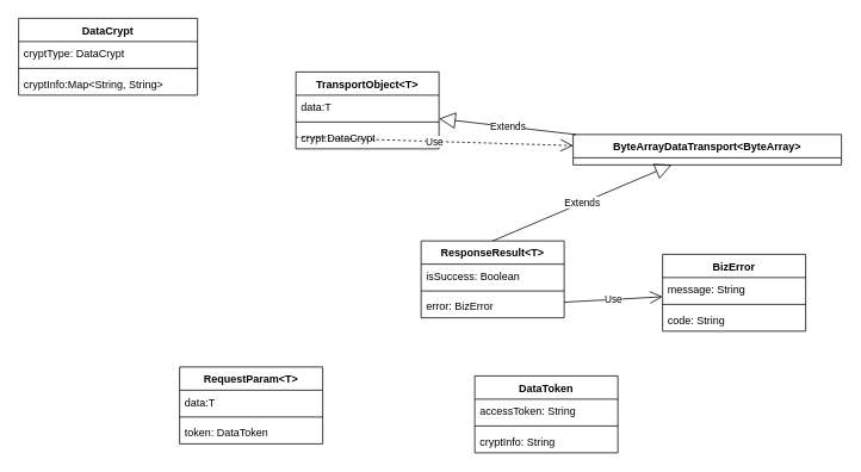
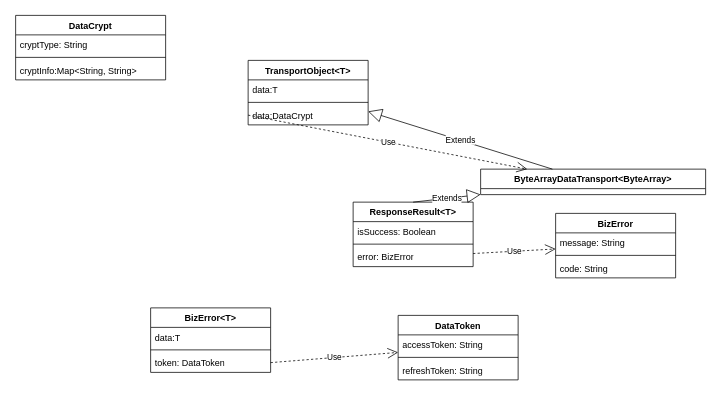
  <mxCell id="0" />
  <mxCell id="1" parent="0" />
  <mxCell id="2" value="TransportObject&amp;lt;T&amp;gt;" style="swimlane;fontStyle=1;align=center;verticalAlign=top;childLayout=stackLayout;horizontal=1;startSize=26;horizontalStack=0;resizeParent=1;resizeParentMax=0;resizeLast=0;collapsible=1;marginBottom=0;whiteSpace=wrap;html=1;" vertex="1" parent="1"><mxGeometry x="330" y="80" width="160" height="86" as="geometry" /></mxCell>
  <mxCell id="3" value="data:T" style="text;strokeColor=none;fillColor=none;align=left;verticalAlign=top;spacingLeft=4;spacingRight=4;overflow=hidden;rotatable=0;points=[[0,0.5],[1,0.5]];portConstraint=eastwest;whiteSpace=wrap;html=1;" vertex="1" parent="2"><mxGeometry y="26" width="160" height="26" as="geometry" /></mxCell>
  <mxCell id="4" value="" style="line;strokeWidth=1;fillColor=none;align=left;verticalAlign=middle;spacingTop=-1;spacingLeft=3;spacingRight=3;rotatable=0;labelPosition=right;points=[];portConstraint=eastwest;strokeColor=inherit;" vertex="1" parent="2"><mxGeometry y="52" width="160" height="8" as="geometry" /></mxCell>
- <mxCell id="5" value="crypt:DataCrypt" style="text;strokeColor=none;fillColor=none;align=left;verticalAlign=top;spacingLeft=4;spacingRight=4;overflow=hidden;rotatable=0;points=[[0,0.5],[1,0.5]];portConstraint=eastwest;whiteSpace=wrap;html=1;" vertex="1" parent="2"><mxGeometry y="60" width="160" height="26" as="geometry" /></mxCell>
+ <mxCell id="5" value="data:DataCrypt" style="text;strokeColor=none;fillColor=none;align=left;verticalAlign=top;spacingLeft=4;spacingRight=4;overflow=hidden;rotatable=0;points=[[0,0.5],[1,0.5]];portConstraint=eastwest;whiteSpace=wrap;html=1;" vertex="1" parent="2"><mxGeometry y="60" width="160" height="26" as="geometry" /></mxCell>
  <mxCell id="6" value="DataCrypt" style="swimlane;fontStyle=1;align=center;verticalAlign=top;childLayout=stackLayout;horizontal=1;startSize=26;horizontalStack=0;resizeParent=1;resizeParentMax=0;resizeLast=0;collapsible=1;marginBottom=0;whiteSpace=wrap;html=1;" vertex="1" parent="1"><mxGeometry x="20" y="20" width="200" height="86" as="geometry" /></mxCell>
- <mxCell id="7" value="cryptType: DataCrypt" style="text;strokeColor=none;fillColor=none;align=left;verticalAlign=top;spacingLeft=4;spacingRight=4;overflow=hidden;rotatable=0;points=[[0,0.5],[1,0.5]];portConstraint=eastwest;whiteSpace=wrap;html=1;" vertex="1" parent="6"><mxGeometry y="26" width="200" height="26" as="geometry" /></mxCell>
+ <mxCell id="7" value="cryptType: String" style="text;strokeColor=none;fillColor=none;align=left;verticalAlign=top;spacingLeft=4;spacingRight=4;overflow=hidden;rotatable=0;points=[[0,0.5],[1,0.5]];portConstraint=eastwest;whiteSpace=wrap;html=1;" vertex="1" parent="6"><mxGeometry y="26" width="200" height="26" as="geometry" /></mxCell>
  <mxCell id="8" value="" style="line;strokeWidth=1;fillColor=none;align=left;verticalAlign=middle;spacingTop=-1;spacingLeft=3;spacingRight=3;rotatable=0;labelPosition=right;points=[];portConstraint=eastwest;strokeColor=inherit;" vertex="1" parent="6"><mxGeometry y="52" width="200" height="8" as="geometry" /></mxCell>
  <mxCell id="9" value="cryptInfo:Map&amp;lt;String, String&amp;gt;" style="text;strokeColor=none;fillColor=none;align=left;verticalAlign=top;spacingLeft=4;spacingRight=4;overflow=hidden;rotatable=0;points=[[0,0.5],[1,0.5]];portConstraint=eastwest;whiteSpace=wrap;html=1;" vertex="1" parent="6"><mxGeometry y="60" width="200" height="26" as="geometry" /></mxCell>
  <mxCell id="10" value="ResponseResult&amp;lt;T&amp;gt;" style="swimlane;fontStyle=1;align=center;verticalAlign=top;childLayout=stackLayout;horizontal=1;startSize=26;horizontalStack=0;resizeParent=1;resizeParentMax=0;resizeLast=0;collapsible=1;marginBottom=0;whiteSpace=wrap;html=1;" vertex="1" parent="1"><mxGeometry x="470" y="269" width="160" height="86" as="geometry" /></mxCell>
  <mxCell id="11" value="isSuccess: Boolean" style="text;strokeColor=none;fillColor=none;align=left;verticalAlign=top;spacingLeft=4;spacingRight=4;overflow=hidden;rotatable=0;points=[[0,0.5],[1,0.5]];portConstraint=eastwest;whiteSpace=wrap;html=1;" vertex="1" parent="10"><mxGeometry y="26" width="160" height="26" as="geometry" /></mxCell>
  <mxCell id="12" value="" style="line;strokeWidth=1;fillColor=none;align=left;verticalAlign=middle;spacingTop=-1;spacingLeft=3;spacingRight=3;rotatable=0;labelPosition=right;points=[];portConstraint=eastwest;strokeColor=inherit;" vertex="1" parent="10"><mxGeometry y="52" width="160" height="8" as="geometry" /></mxCell>
  <mxCell id="13" value="error: BizError" style="text;strokeColor=none;fillColor=none;align=left;verticalAlign=top;spacingLeft=4;spacingRight=4;overflow=hidden;rotatable=0;points=[[0,0.5],[1,0.5]];portConstraint=eastwest;whiteSpace=wrap;html=1;" vertex="1" parent="10"><mxGeometry y="60" width="160" height="26" as="geometry" /></mxCell>
- <mxCell id="14" value="RequestParam&amp;lt;T&amp;gt;" style="swimlane;fontStyle=1;align=center;verticalAlign=top;childLayout=stackLayout;horizontal=1;startSize=26;horizontalStack=0;resizeParent=1;resizeParentMax=0;resizeLast=0;collapsible=1;marginBottom=0;whiteSpace=wrap;html=1;" vertex="1" parent="1"><mxGeometry x="200" y="410" width="160" height="86" as="geometry" /></mxCell>
+ <mxCell id="14" value="BizError&amp;lt;T&amp;gt;" style="swimlane;fontStyle=1;align=center;verticalAlign=top;childLayout=stackLayout;horizontal=1;startSize=26;horizontalStack=0;resizeParent=1;resizeParentMax=0;resizeLast=0;collapsible=1;marginBottom=0;whiteSpace=wrap;html=1;" vertex="1" parent="1"><mxGeometry x="200" y="410" width="160" height="86" as="geometry" /></mxCell>
  <mxCell id="15" value="data:T" style="text;strokeColor=none;fillColor=none;align=left;verticalAlign=top;spacingLeft=4;spacingRight=4;overflow=hidden;rotatable=0;points=[[0,0.5],[1,0.5]];portConstraint=eastwest;whiteSpace=wrap;html=1;" vertex="1" parent="14"><mxGeometry y="26" width="160" height="26" as="geometry" /></mxCell>
  <mxCell id="16" value="" style="line;strokeWidth=1;fillColor=none;align=left;verticalAlign=middle;spacingTop=-1;spacingLeft=3;spacingRight=3;rotatable=0;labelPosition=right;points=[];portConstraint=eastwest;strokeColor=inherit;" vertex="1" parent="14"><mxGeometry y="52" width="160" height="8" as="geometry" /></mxCell>
  <mxCell id="17" value="token: DataToken" style="text;strokeColor=none;fillColor=none;align=left;verticalAlign=top;spacingLeft=4;spacingRight=4;overflow=hidden;rotatable=0;points=[[0,0.5],[1,0.5]];portConstraint=eastwest;whiteSpace=wrap;html=1;" vertex="1" parent="14"><mxGeometry y="60" width="160" height="26" as="geometry" /></mxCell>
- <mxCell id="18" value="ByteArrayDataTransport&amp;lt;ByteArray&amp;gt;" style="swimlane;fontStyle=1;align=center;verticalAlign=top;childLayout=stackLayout;horizontal=1;startSize=26;horizontalStack=0;resizeParent=1;resizeParentMax=0;resizeLast=0;collapsible=1;marginBottom=0;whiteSpace=wrap;html=1;" vertex="1" parent="1"><mxGeometry x="640" y="150" width="300" height="34" as="geometry" /></mxCell>
+ <mxCell id="18" value="ByteArrayDataTransport&amp;lt;ByteArray&amp;gt;" style="swimlane;fontStyle=1;align=center;verticalAlign=top;childLayout=stackLayout;horizontal=1;startSize=26;horizontalStack=0;resizeParent=1;resizeParentMax=0;resizeLast=0;collapsible=1;marginBottom=0;whiteSpace=wrap;html=1;" vertex="1" parent="1"><mxGeometry x="640" y="225" width="300" height="34" as="geometry" /></mxCell>
  <mxCell id="19" value="BizError" style="swimlane;fontStyle=1;align=center;verticalAlign=top;childLayout=stackLayout;horizontal=1;startSize=26;horizontalStack=0;resizeParent=1;resizeParentMax=0;resizeLast=0;collapsible=1;marginBottom=0;whiteSpace=wrap;html=1;" vertex="1" parent="1"><mxGeometry x="740" y="284" width="160" height="86" as="geometry" /></mxCell>
  <mxCell id="20" value="message: String" style="text;strokeColor=none;fillColor=none;align=left;verticalAlign=top;spacingLeft=4;spacingRight=4;overflow=hidden;rotatable=0;points=[[0,0.5],[1,0.5]];portConstraint=eastwest;whiteSpace=wrap;html=1;" vertex="1" parent="19"><mxGeometry y="26" width="160" height="26" as="geometry" /></mxCell>
  <mxCell id="21" value="" style="line;strokeWidth=1;fillColor=none;align=left;verticalAlign=middle;spacingTop=-1;spacingLeft=3;spacingRight=3;rotatable=0;labelPosition=right;points=[];portConstraint=eastwest;strokeColor=inherit;" vertex="1" parent="19"><mxGeometry y="52" width="160" height="8" as="geometry" /></mxCell>
  <mxCell id="22" value="code: String" style="text;strokeColor=none;fillColor=none;align=left;verticalAlign=top;spacingLeft=4;spacingRight=4;overflow=hidden;rotatable=0;points=[[0,0.5],[1,0.5]];portConstraint=eastwest;whiteSpace=wrap;html=1;" vertex="1" parent="19"><mxGeometry y="60" width="160" height="26" as="geometry" /></mxCell>
  <mxCell id="23" value="Use" style="endArrow=open;endSize=12;dashed=1;html=1;rounded=0;exitX=0;exitY=0.5;exitDx=0;exitDy=0;" edge="1" parent="1" source="5" target="18"><mxGeometry width="160" relative="1" as="geometry"><mxPoint x="420" y="280" as="sourcePoint" /><mxPoint x="580" y="280" as="targetPoint" /></mxGeometry></mxCell>
  <mxCell id="24" value="Extends" style="endArrow=block;endSize=16;endFill=0;html=1;rounded=0;exitX=0.5;exitY=0;exitDx=0;exitDy=0;" edge="1" parent="1" source="10" target="18"><mxGeometry width="160" relative="1" as="geometry"><mxPoint x="420" y="350" as="sourcePoint" /><mxPoint x="580" y="350" as="targetPoint" /></mxGeometry></mxCell>
  <mxCell id="25" value="Extends" style="endArrow=block;endSize=16;endFill=0;html=1;rounded=0;" edge="1" parent="1" source="18" target="2"><mxGeometry width="160" relative="1" as="geometry"><mxPoint x="440" y="440" as="sourcePoint" /><mxPoint x="600" y="440" as="targetPoint" /></mxGeometry></mxCell>
- <mxCell id="26" value="Use" style="endArrow=open;endSize=12;dashed=0;html=1;rounded=0;" edge="1" parent="1" source="13" target="19"><mxGeometry width="160" relative="1" as="geometry"><mxPoint x="430" y="133" as="sourcePoint" /><mxPoint x="230" y="93" as="targetPoint" /></mxGeometry></mxCell>
+ <mxCell id="26" value="Use" style="endArrow=open;endSize=12;dashed=1;html=1;rounded=0;" edge="1" parent="1" source="13" target="19"><mxGeometry width="160" relative="1" as="geometry"><mxPoint x="430" y="133" as="sourcePoint" /><mxPoint x="230" y="93" as="targetPoint" /></mxGeometry></mxCell>
  <mxCell id="27" value="DataToken" style="swimlane;fontStyle=1;align=center;verticalAlign=top;childLayout=stackLayout;horizontal=1;startSize=26;horizontalStack=0;resizeParent=1;resizeParentMax=0;resizeLast=0;collapsible=1;marginBottom=0;whiteSpace=wrap;html=1;" vertex="1" parent="1"><mxGeometry x="530" y="420" width="160" height="86" as="geometry" /></mxCell>
  <mxCell id="28" value="accessToken: String" style="text;strokeColor=none;fillColor=none;align=left;verticalAlign=top;spacingLeft=4;spacingRight=4;overflow=hidden;rotatable=0;points=[[0,0.5],[1,0.5]];portConstraint=eastwest;whiteSpace=wrap;html=1;" vertex="1" parent="27"><mxGeometry y="26" width="160" height="26" as="geometry" /></mxCell>
  <mxCell id="29" value="" style="line;strokeWidth=1;fillColor=none;align=left;verticalAlign=middle;spacingTop=-1;spacingLeft=3;spacingRight=3;rotatable=0;labelPosition=right;points=[];portConstraint=eastwest;strokeColor=inherit;" vertex="1" parent="27"><mxGeometry y="52" width="160" height="8" as="geometry" /></mxCell>
- <mxCell id="30" value="cryptInfo: String" style="text;strokeColor=none;fillColor=none;align=left;verticalAlign=top;spacingLeft=4;spacingRight=4;overflow=hidden;rotatable=0;points=[[0,0.5],[1,0.5]];portConstraint=eastwest;whiteSpace=wrap;html=1;" vertex="1" parent="27"><mxGeometry y="60" width="160" height="26" as="geometry" /></mxCell>
+ <mxCell id="30" value="refreshToken: String" style="text;strokeColor=none;fillColor=none;align=left;verticalAlign=top;spacingLeft=4;spacingRight=4;overflow=hidden;rotatable=0;points=[[0,0.5],[1,0.5]];portConstraint=eastwest;whiteSpace=wrap;html=1;" vertex="1" parent="27"><mxGeometry y="60" width="160" height="26" as="geometry" /></mxCell>
+ <mxCell id="31" value="Use" style="endArrow=open;endSize=12;dashed=1;html=1;rounded=0;exitX=1;exitY=0.5;exitDx=0;exitDy=0;" edge="1" parent="1" source="17" target="27"><mxGeometry width="160" relative="1" as="geometry"><mxPoint x="640" y="348" as="sourcePoint" /><mxPoint x="750" y="341" as="targetPoint" /></mxGeometry></mxCell>
